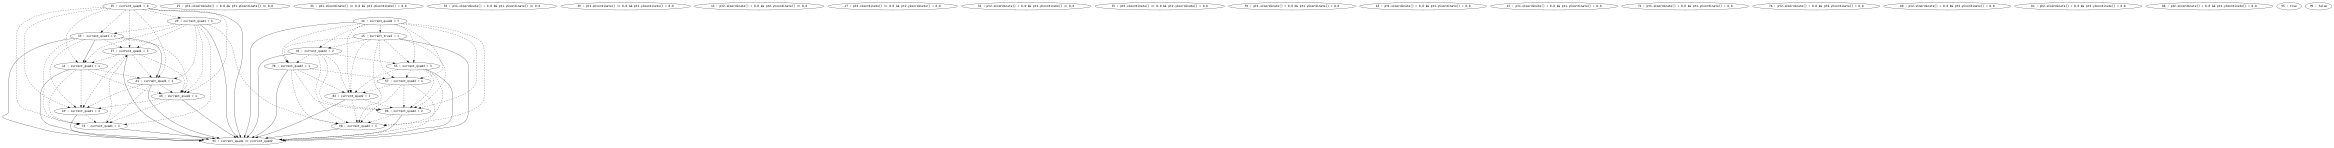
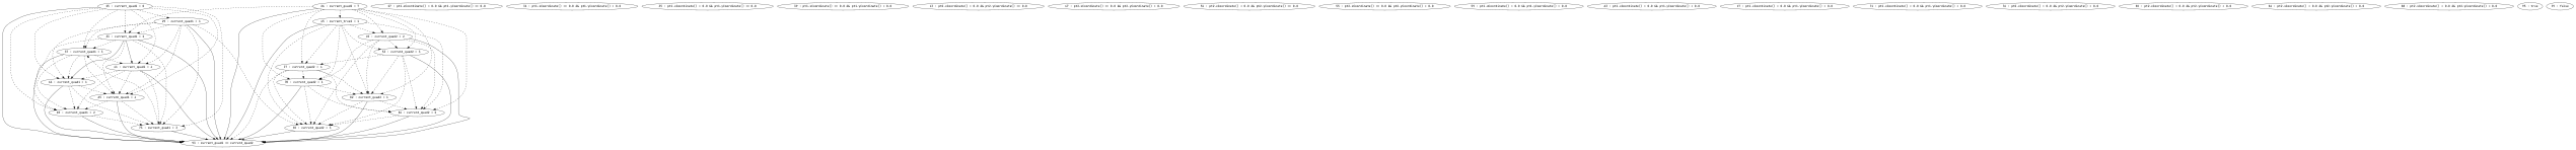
  digraph {
    fontname="JetBrains Mono"
    node [fontname="JetBrains Mono"]
    edge [fontname="JetBrains Mono" style=dashed]
    "25 : current_quad1 = 0"
    "93 : current_quad1 == current_quad2"
    "33 : current_quad1 = 2"
    "37 : current_quad1 = 3"
    "29 : current_quad1 = 1"
    "65 : current_quad1 = 4"
    "73 : current_quad1 = 3"
    "41 : current_quad1 = 4"
    "69 : current_quad1 = 2"
    "61 : current_quad1 = 1"
    "90 : current_quad2 = 3"
    n12 [label="26 : current_quad2 = 7"]
    "57 : current_quad2 = 4"
    "49 : current_quad2 = 2"
    "78 : current_quad2 = 1"
    n16 [label="45 : current_true2 = 1"]
    "53 : current_quad2 = 3"
    "86 : current_quad2 = 2"
    n19 [label="82 : current_quad2 = 1"]
    "27 : pt1.xCoordinate() > 0.0 && pt1.yCoordinate() == 0.0"
    "31 : pt1.xCoordinate() == 0.0 && pt1.yCoordinate() > 0.0"
    "35 : pt1.xCoordinate() < 0.0 && pt1.yCoordinate() == 0.0"
    "39 : pt1.xCoordinate() == 0.0 && pt1.yCoordinate() < 0.0"
    "43 : pt2.xCoordinate() > 0.0 && pt2.yCoordinate() == 0.0"
    "47 : pt2.xCoordinate() == 0.0 && pt2.yCoordinate() > 0.0"
    "51 : pt2.xCoordinate() < 0.0 && pt2.yCoordinate() == 0.0"
    "55 : pt2.xCoordinate() == 0.0 && pt2.yCoordinate() < 0.0"
    "59 : pt1.xCoordinate() > 0.0 && pt1.yCoordinate() > 0.0"
    "63 : pt1.xCoordinate() > 0.0 && pt1.yCoordinate() < 0.0"
    "67 : pt1.xCoordinate() < 0.0 && pt1.yCoordinate() > 0.0"
    "71 : pt1.xCoordinate() < 0.0 && pt1.yCoordinate() < 0.0"
    "76 : pt2.xCoordinate() > 0.0 && pt2.yCoordinate() > 0.0"
    "80 : pt2.xCoordinate() > 0.0 && pt2.yCoordinate() < 0.0"
    "84 : pt2.xCoordinate() < 0.0 && pt2.yCoordinate() > 0.0"
    "88 : pt2.xCoordinate() < 0.0 && pt2.yCoordinate() < 0.0"
    "95 : true"
    "99 : false"
    "25 : current_quad1 = 0" -> "93 : current_quad1 == current_quad2" [style=""]
    "25 : current_quad1 = 0" -> "33 : current_quad1 = 2"
    "25 : current_quad1 = 0" -> "37 : current_quad1 = 3"
    "25 : current_quad1 = 0" -> "29 : current_quad1 = 1"
    "25 : current_quad1 = 0" -> "65 : current_quad1 = 4"
    "25 : current_quad1 = 0" -> "73 : current_quad1 = 3"
    "25 : current_quad1 = 0" -> "41 : current_quad1 = 4"
    "25 : current_quad1 = 0" -> "69 : current_quad1 = 2"
    "25 : current_quad1 = 0" -> "61 : current_quad1 = 1"
    "33 : current_quad1 = 2" -> "93 : current_quad1 == current_quad2" [style=""]
    "33 : current_quad1 = 2" -> "37 : current_quad1 = 3"
    "33 : current_quad1 = 2" -> "65 : current_quad1 = 4"
    "33 : current_quad1 = 2" -> "73 : current_quad1 = 3"
    "33 : current_quad1 = 2" -> "41 : current_quad1 = 4" [style=solid]
    "33 : current_quad1 = 2" -> "69 : current_quad1 = 2"
    "33 : current_quad1 = 2" -> "61 : current_quad1 = 1" [style=solid]
    "37 : current_quad1 = 3" -> "93 : current_quad1 == current_quad2" [style=""]
    "37 : current_quad1 = 3" -> "65 : current_quad1 = 4"
    "37 : current_quad1 = 3" -> "41 : current_quad1 = 4"
    "37 : current_quad1 = 3" -> "69 : current_quad1 = 2"
    "37 : current_quad1 = 3" -> "61 : current_quad1 = 1"
    "29 : current_quad1 = 1" -> "93 : current_quad1 == current_quad2" [style=""]
    "29 : current_quad1 = 1" -> "33 : current_quad1 = 2"
    "29 : current_quad1 = 1" -> "37 : current_quad1 = 3"
    "29 : current_quad1 = 1" -> "65 : current_quad1 = 4"
    "29 : current_quad1 = 1" -> "73 : current_quad1 = 3"
    "29 : current_quad1 = 1" -> "41 : current_quad1 = 4"
    "29 : current_quad1 = 1" -> "61 : current_quad1 = 1"
    "29 : current_quad1 = 1" -> "90 : current_quad2 = 3"
    "65 : current_quad1 = 4" -> "93 : current_quad1 == current_quad2" [style=""]
    "65 : current_quad1 = 4" -> "73 : current_quad1 = 3"
    "65 : current_quad1 = 4" -> "69 : current_quad1 = 2"
    "73 : current_quad1 = 3" -> "93 : current_quad1 == current_quad2" [style=""]
    "73 : current_quad1 = 3" -> "37 : current_quad1 = 3"
    "41 : current_quad1 = 4" -> "93 : current_quad1 == current_quad2" [style=""]
    "41 : current_quad1 = 4" -> "65 : current_quad1 = 4"
    "41 : current_quad1 = 4" -> "73 : current_quad1 = 3"
    "41 : current_quad1 = 4" -> "69 : current_quad1 = 2"
    "41 : current_quad1 = 4" -> "61 : current_quad1 = 1"
    "69 : current_quad1 = 2" -> "93 : current_quad1 == current_quad2" [style=""]
    "69 : current_quad1 = 2" -> "73 : current_quad1 = 3"
    "61 : current_quad1 = 1" -> "93 : current_quad1 == current_quad2" [style=""]
    "61 : current_quad1 = 1" -> "65 : current_quad1 = 4"
    "61 : current_quad1 = 1" -> "73 : current_quad1 = 3"
    "61 : current_quad1 = 1" -> "69 : current_quad1 = 2"
    "90 : current_quad2 = 3" -> "93 : current_quad1 == current_quad2" [style=""]
    n12 -> "93 : current_quad1 == current_quad2" [style=""]
-   n12 -> "90 : current_quad2 = 3"
+   n12 -> "33 : current_quad1 = 2"
    n12 -> "57 : current_quad2 = 4"
    n12 -> "49 : current_quad2 = 2"
    n12 -> "78 : current_quad2 = 1"
    n12 -> n16
    n12 -> "53 : current_quad2 = 3"
    n12 -> "86 : current_quad2 = 2"
    n12 -> n19
    "57 : current_quad2 = 4" -> "93 : current_quad1 == current_quad2"
    "57 : current_quad2 = 4" -> "90 : current_quad2 = 3"
-   "78 : current_quad2 = 1" -> "57 : current_quad2 = 4"
+   "57 : current_quad2 = 4" -> "78 : current_quad2 = 1"
    "57 : current_quad2 = 4" -> "86 : current_quad2 = 2"
    "57 : current_quad2 = 4" -> n19
    "49 : current_quad2 = 2" -> "93 : current_quad1 == current_quad2" [style=""]
    "49 : current_quad2 = 2" -> "90 : current_quad2 = 3"
    "49 : current_quad2 = 2" -> "78 : current_quad2 = 1"
    "49 : current_quad2 = 2" -> "53 : current_quad2 = 3"
    "49 : current_quad2 = 2" -> "86 : current_quad2 = 2"
    "49 : current_quad2 = 2" -> n19
    "78 : current_quad2 = 1" -> "93 : current_quad1 == current_quad2" [style=""]
    "78 : current_quad2 = 1" -> "90 : current_quad2 = 3"
    "78 : current_quad2 = 1" -> "86 : current_quad2 = 2"
    "78 : current_quad2 = 1" -> n19
    n16 -> "93 : current_quad1 == current_quad2" [style=""]
    n16 -> "90 : current_quad2 = 3"
    n16 -> "57 : current_quad2 = 4"
    n16 -> "49 : current_quad2 = 2"
    n16 -> "78 : current_quad2 = 1"
    n16 -> "53 : current_quad2 = 3"
    n16 -> "86 : current_quad2 = 2"
    n16 -> n19
    "53 : current_quad2 = 3" -> "93 : current_quad1 == current_quad2" [style=""]
    "53 : current_quad2 = 3" -> "90 : current_quad2 = 3"
    "53 : current_quad2 = 3" -> "57 : current_quad2 = 4"
    "53 : current_quad2 = 3" -> "86 : current_quad2 = 2"
    "53 : current_quad2 = 3" -> n19
    "86 : current_quad2 = 2" -> "93 : current_quad1 == current_quad2" [style=""]
    "86 : current_quad2 = 2" -> "90 : current_quad2 = 3"
    n19 -> "93 : current_quad1 == current_quad2" [style=""]
    n19 -> "90 : current_quad2 = 3"
    n19 -> "86 : current_quad2 = 2"
  }
